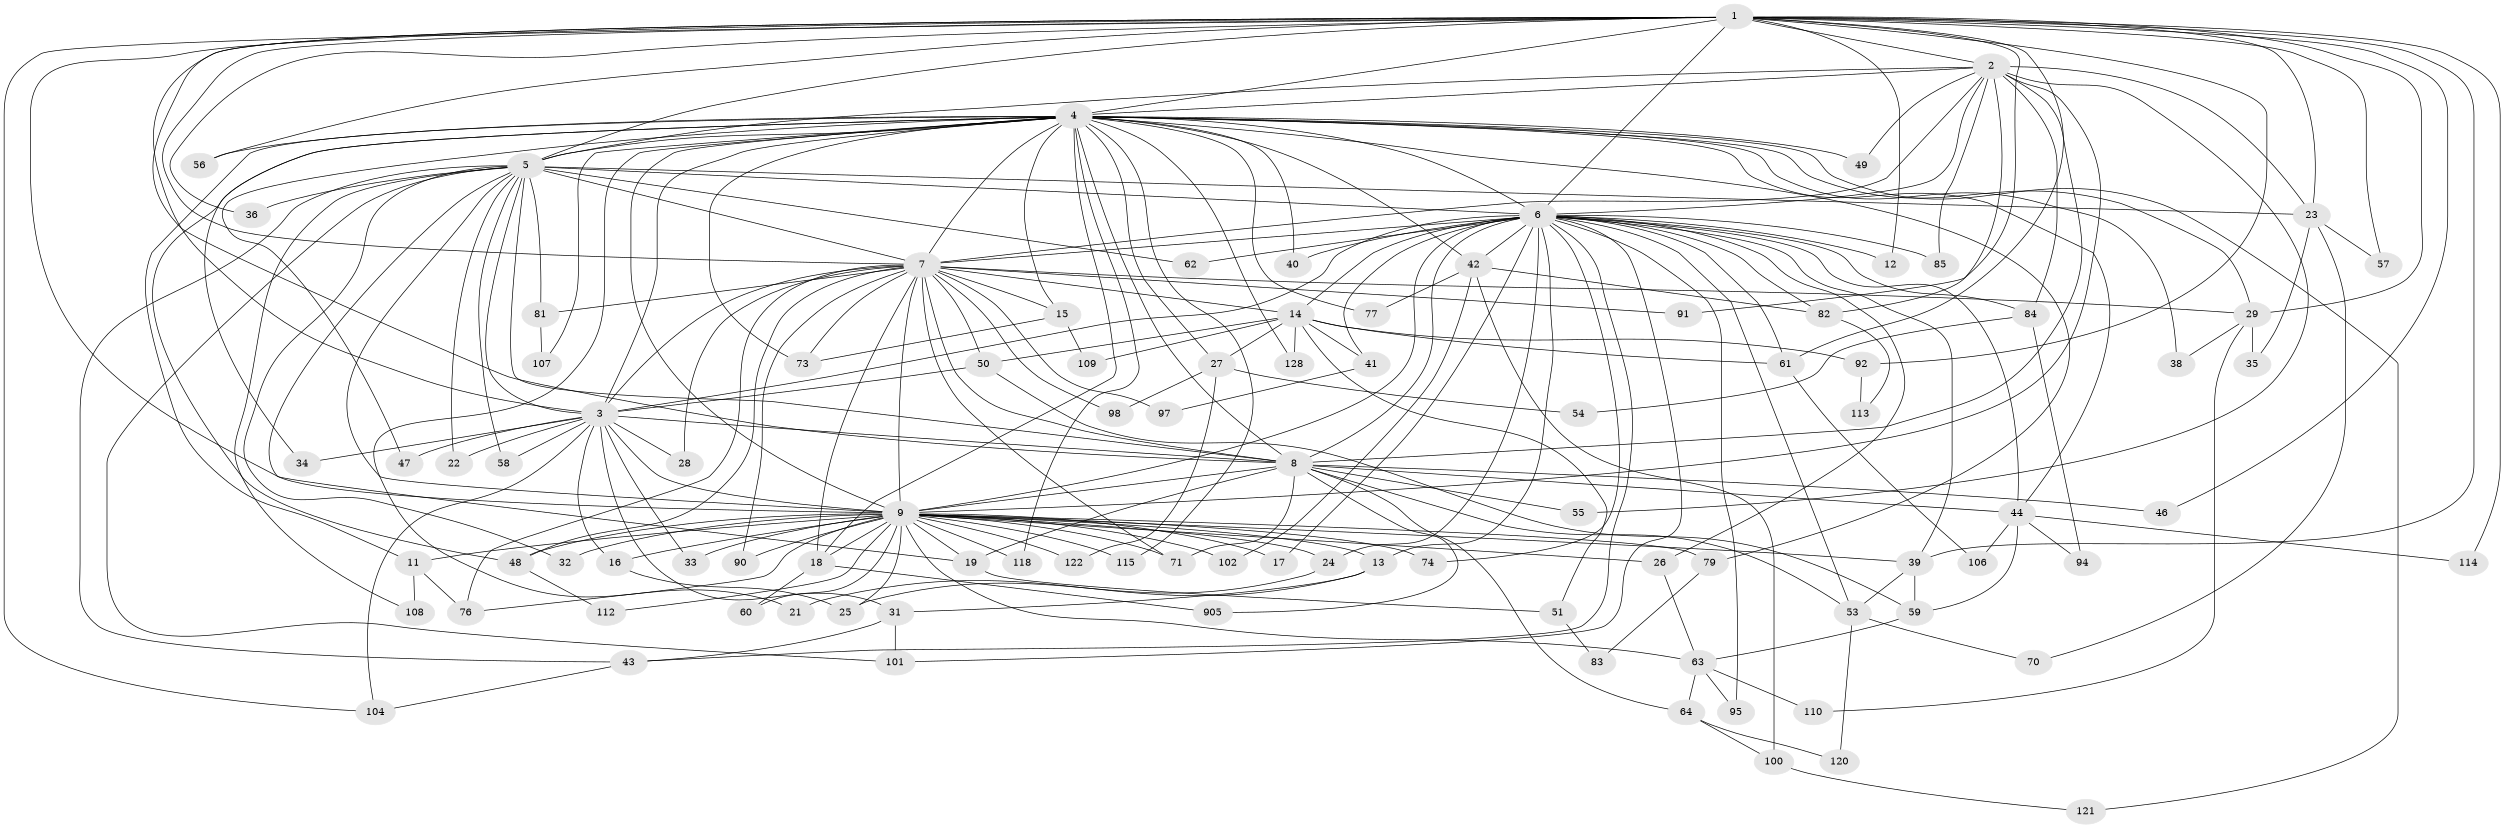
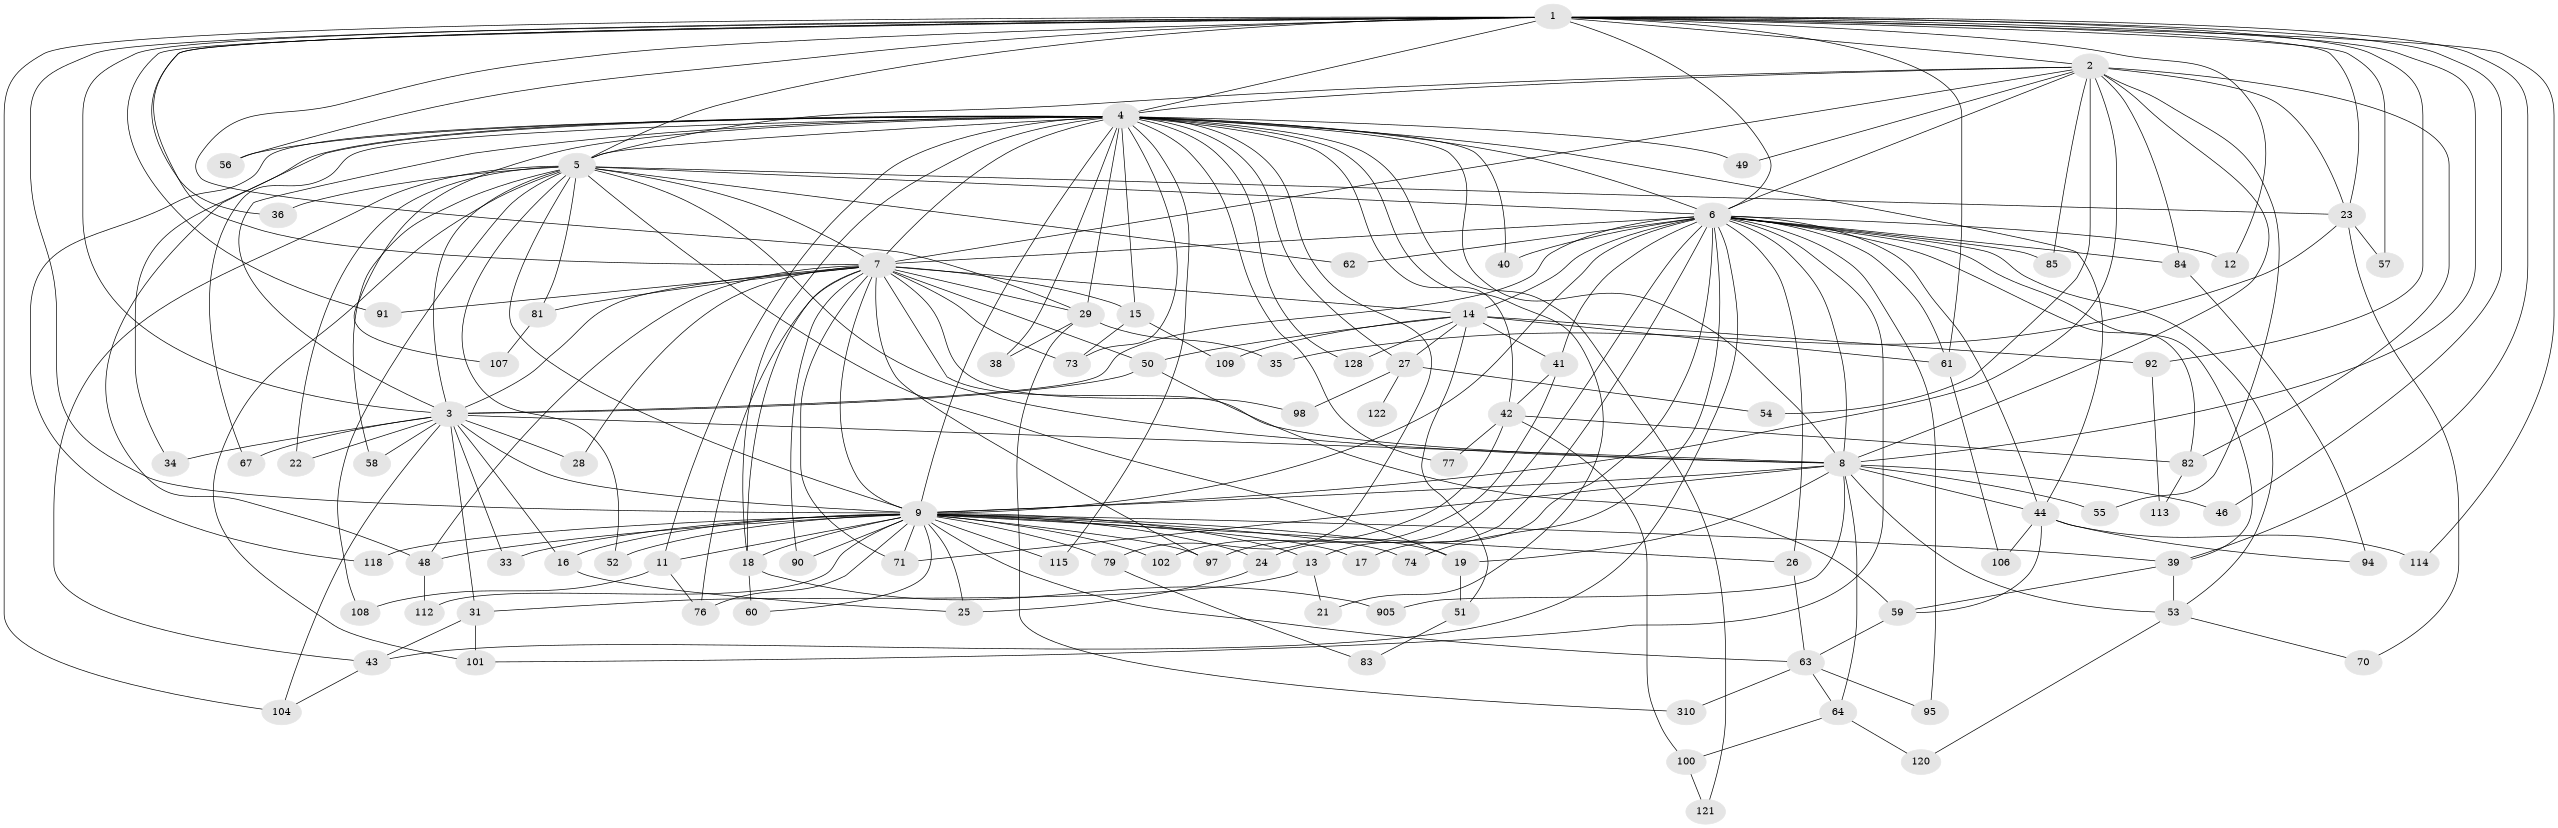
  graph {
    node [color=gray90 style=filled]
    1 [super="+99"]
    2 [super="+125"]
    3 [super="+129"]
    4 [super="+65"]
    5 [super="+47"]
    6 [super="+117"]
    7 [super="+32"]
    8 [super="+68"]
    9 [super="+10"]
    12
    23 [super="+72"]
    29 [super="+37"]
    36
    39
    46
    56
    57
    61 [super="+87"]
    91
    92
    104 [super="+123"]
    114
    49 [super="+127"]
    54
    55
    82
    84
    85
    16 [super="+80"]
    22
    28
    31
    33
    34 [super="+69"]
    58
-   67 [label=47]
+   67
    11
    15 [super="+30"]
    18 [super="+119"]
    21
    27
    38
    40
    42
    44 [super="+88"]
    48 [super="+86"]
    73 [super="+78"]
    77
    79
    107
    115
    118
    121
    128
    19 [super="+66"]
    43 [super="+93"]
-   52 [label=32]
+   52
    62
    81
    101 [super="+124"]
    108
    13
    14 [super="+20"]
    17
    24 [super="+45"]
    26
    41
    53
    74
    95
    50 [super="+103"]
    71 [super="+75"]
    76 [super="+96"]
    90
    97
    98
    64
    n78 [label=905]
    25
    60
    63 [super="+126"]
    102
    112
    122
    35
    70
-   110
+   110 [label=310]
    59 [super="+89"]
    106
    113
    94
    109
    100
    83
    51 [super="+116"]
    120
    1 -- 2
    1 -- 3
    1 -- 4
    1 -- 5
    1 -- 6
    1 -- 7
    1 -- 8
    1 -- 9 [weight=2]
    1 -- 12
    1 -- 23
    1 -- 29
    1 -- 36
    1 -- 39
    1 -- 46
    1 -- 56
    1 -- 57
    1 -- 61
    1 -- 91
    1 -- 92
    1 -- 104
    1 -- 114
    2 -- 4
    2 -- 5
    2 -- 6
    2 -- 7
    2 -- 8
    2 -- 9 [weight=2]
    2 -- 23
    2 -- 49
-   84 -- 54
+   2 -- 54
    2 -- 55
    2 -- 82
    2 -- 84
    2 -- 85
    3 -- 4
    3 -- 5
    3 -- 6
    3 -- 7
    3 -- 8
    3 -- 9 [weight=2]
    3 -- 104
    3 -- 16
    3 -- 22
    3 -- 28
    3 -- 31
    3 -- 33
    3 -- 34
    3 -- 58
    3 -- 67
    4 -- 5 [weight=2]
    4 -- 6
    4 -- 7
    4 -- 8
    4 -- 9 [weight=2]
    4 -- 29
    4 -- 56
    4 -- 49 [weight=2]
    4 -- 34 [weight=2]
    4 -- 67
    4 -- 11
    4 -- 15
    4 -- 18
    4 -- 21
    4 -- 27
    4 -- 38
    4 -- 40
    4 -- 42
    4 -- 44
    4 -- 48
    4 -- 73
    4 -- 77
    4 -- 79
    4 -- 107
    4 -- 115
    4 -- 118
    4 -- 121
    4 -- 128
    5 -- 6 [weight=3]
    5 -- 7
    5 -- 8
    5 -- 9 [weight=2]
    5 -- 23
    5 -- 36
    5 -- 22
    5 -- 58
    5 -- 19
    5 -- 43
    5 -- 52
    5 -- 62
    5 -- 81
    5 -- 101
    5 -- 108
    6 -- 7
    6 -- 8
    6 -- 9 [weight=2]
    6 -- 12
    6 -- 39
    6 -- 61
    6 -- 82
    6 -- 84
    6 -- 85
    6 -- 40
-   6 -- 42
+   41 -- 42
    6 -- 44
    6 -- 43
    6 -- 62
    6 -- 101
    6 -- 13
    6 -- 14 [weight=2]
    6 -- 17
    6 -- 24
    6 -- 26
    6 -- 41
    6 -- 53
    6 -- 74
    6 -- 95
    7 -- 8
    7 -- 9 [weight=2]
    7 -- 29 [weight=2]
    7 -- 91
    7 -- 28
    7 -- 15 [weight=2]
    7 -- 18
    7 -- 48
    7 -- 73
    7 -- 81
    7 -- 14
    7 -- 50
    7 -- 71
    7 -- 76
    7 -- 90
    7 -- 97
    7 -- 98
    8 -- 9 [weight=2]
    8 -- 46
    8 -- 55
    8 -- 44
    8 -- 19
    8 -- 53
    8 -- 71
    8 -- 64
    8 -- n78
    9 -- 39
    9 -- 16 [weight=2]
    9 -- 33
    9 -- 11
    9 -- 18
    9 -- 48
    9 -- 79
    9 -- 115
    9 -- 118
    9 -- 19
    9 -- 52
    9 -- 13
    9 -- 17
    9 -- 24
    9 -- 26
    9 -- 74
    9 -- 71
    9 -- 76
    9 -- 90
    9 -- 25
    9 -- 60
    9 -- 63
    9 -- 102
    9 -- 112
-   9 -- 122
+   9 -- 97
    23 -- 57
    23 -- 35
    23 -- 70
    29 -- 38
    29 -- 35
    29 -- 110
    39 -- 53
    39 -- 59
    61 -- 106
    92 -- 113
    82 -- 113
    84 -- 94
    16 -- 25
    31 -- 43
    31 -- 101
    11 -- 108
    11 -- 76
    15 -- 73
    15 -- 109
    18 -- n78
    18 -- 60
    27 -- 54
    27 -- 98
    27 -- 122
    42 -- 82
    42 -- 77
    42 -- 102
    42 -- 100
    44 -- 114
    44 -- 59 [weight=2]
    44 -- 106
    44 -- 94
    48 -- 112
    79 -- 83
    19 -- 51
    43 -- 104
    81 -- 107
    13 -- 31
    13 -- 21
    14 -- 61
    14 -- 92
    14 -- 27
    14 -- 128
    14 -- 41
    14 -- 50
    14 -- 109
    14 -- 51
    24 -- 25
    26 -- 63
    41 -- 97
    53 -- 70
    53 -- 120
    50 -- 3
    50 -- 59
    64 -- 100
    64 -- 120
    63 -- 95
    63 -- 64
    63 -- 110
    59 -- 63
    100 -- 121
    51 -- 83
  }
